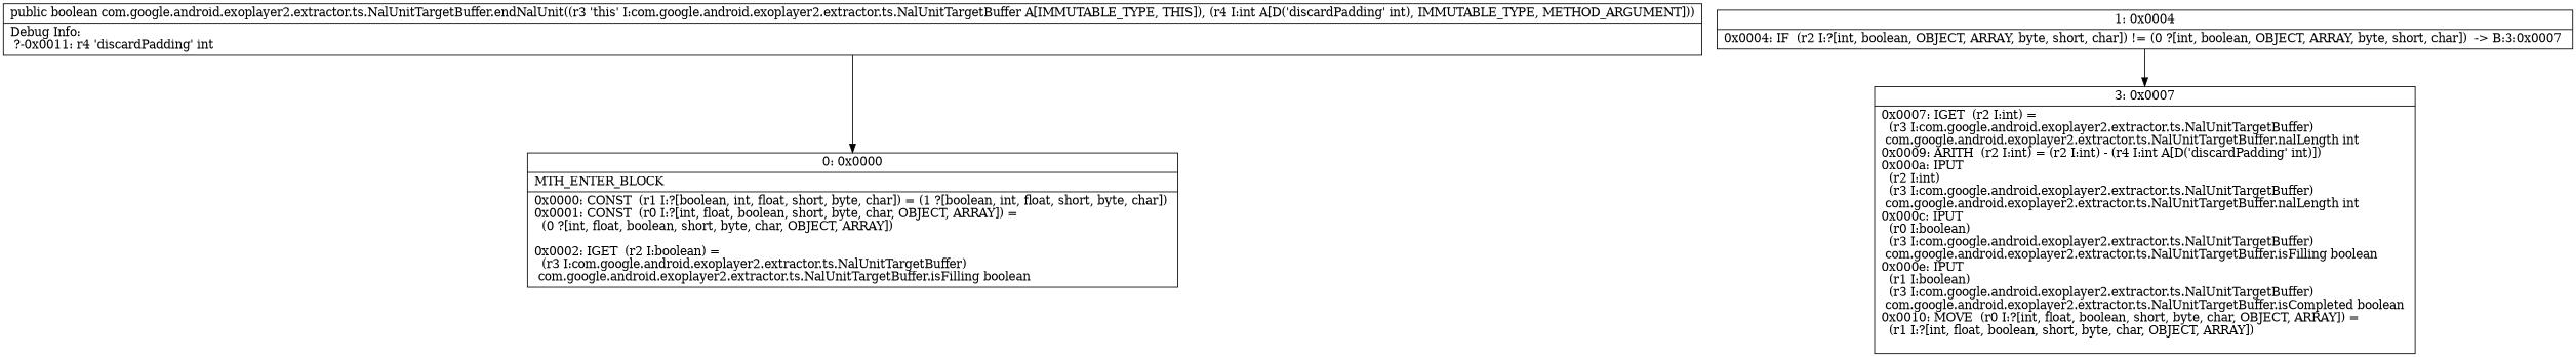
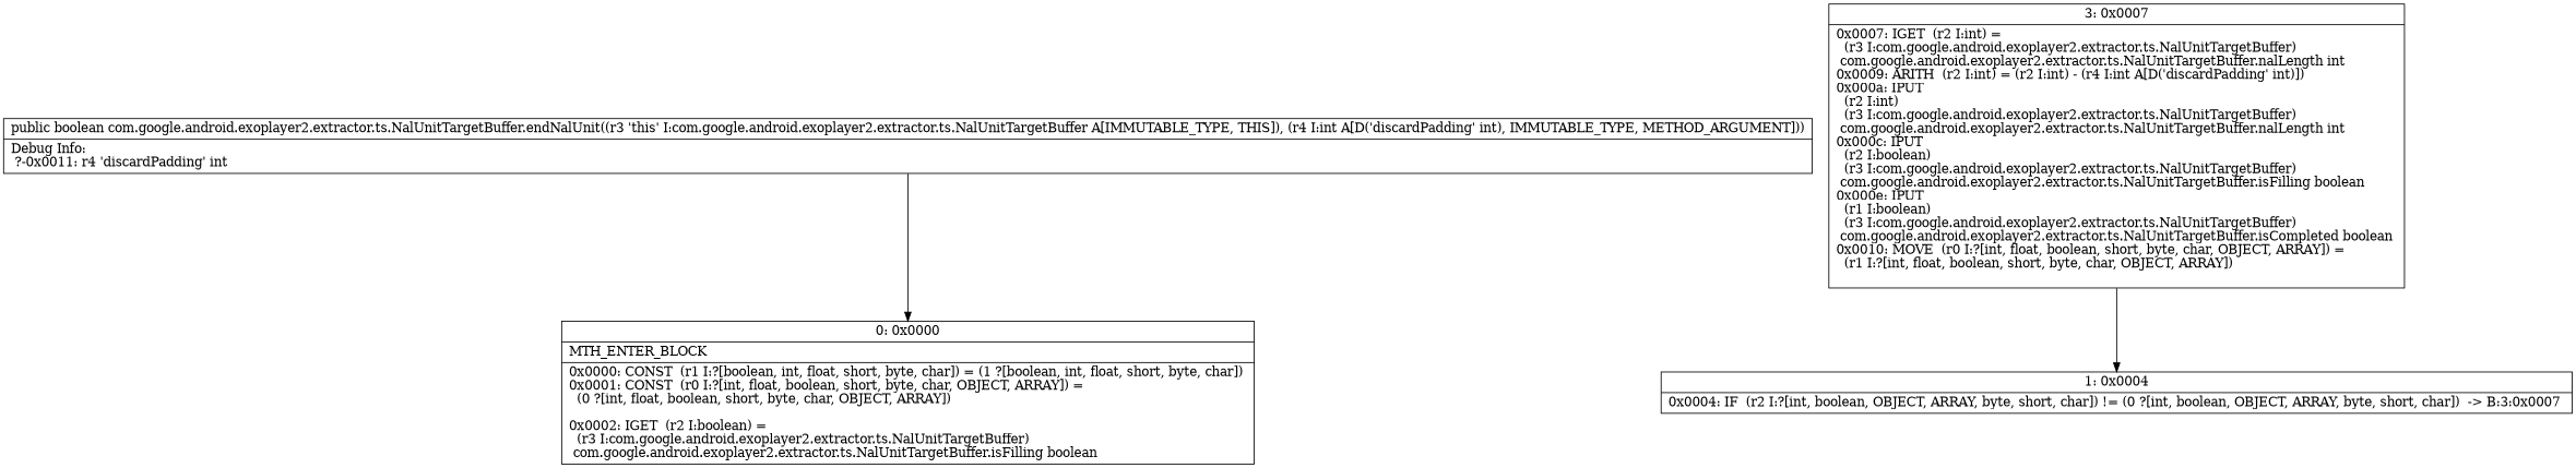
  digraph {
    node [shape=record]
    n1 [label="{0\:\ 0x0000|MTH_ENTER_BLOCK\l|0x0000: CONST  (r1 I:?[boolean, int, float, short, byte, char]) = (1 ?[boolean, int, float, short, byte, char]) \l0x0001: CONST  (r0 I:?[int, float, boolean, short, byte, char, OBJECT, ARRAY]) = \l  (0 ?[int, float, boolean, short, byte, char, OBJECT, ARRAY])\l \l0x0002: IGET  (r2 I:boolean) = \l  (r3 I:com.google.android.exoplayer2.extractor.ts.NalUnitTargetBuffer)\l com.google.android.exoplayer2.extractor.ts.NalUnitTargetBuffer.isFilling boolean \l}"]
    n2 [label="{1\:\ 0x0004|0x0004: IF  (r2 I:?[int, boolean, OBJECT, ARRAY, byte, short, char]) != (0 ?[int, boolean, OBJECT, ARRAY, byte, short, char])  \-\> B:3:0x0007 \l}"]
-   n3 [label="{3\:\ 0x0007|0x0007: IGET  (r2 I:int) = \l  (r3 I:com.google.android.exoplayer2.extractor.ts.NalUnitTargetBuffer)\l com.google.android.exoplayer2.extractor.ts.NalUnitTargetBuffer.nalLength int \l0x0009: ARITH  (r2 I:int) = (r2 I:int) \- (r4 I:int A[D('discardPadding' int)]) \l0x000a: IPUT  \l  (r2 I:int)\l  (r3 I:com.google.android.exoplayer2.extractor.ts.NalUnitTargetBuffer)\l com.google.android.exoplayer2.extractor.ts.NalUnitTargetBuffer.nalLength int \l0x000c: IPUT  \l  (r0 I:boolean)\l  (r3 I:com.google.android.exoplayer2.extractor.ts.NalUnitTargetBuffer)\l com.google.android.exoplayer2.extractor.ts.NalUnitTargetBuffer.isFilling boolean \l0x000e: IPUT  \l  (r1 I:boolean)\l  (r3 I:com.google.android.exoplayer2.extractor.ts.NalUnitTargetBuffer)\l com.google.android.exoplayer2.extractor.ts.NalUnitTargetBuffer.isCompleted boolean \l0x0010: MOVE  (r0 I:?[int, float, boolean, short, byte, char, OBJECT, ARRAY]) = \l  (r1 I:?[int, float, boolean, short, byte, char, OBJECT, ARRAY])\l \l}"]
+   n3 [label="{3\:\ 0x0007|0x0007: IGET  (r2 I:int) = \l  (r3 I:com.google.android.exoplayer2.extractor.ts.NalUnitTargetBuffer)\l com.google.android.exoplayer2.extractor.ts.NalUnitTargetBuffer.nalLength int \l0x0009: ARITH  (r2 I:int) = (r2 I:int) \- (r4 I:int A[D('discardPadding' int)]) \l0x000a: IPUT  \l  (r2 I:int)\l  (r3 I:com.google.android.exoplayer2.extractor.ts.NalUnitTargetBuffer)\l com.google.android.exoplayer2.extractor.ts.NalUnitTargetBuffer.nalLength int \l0x000c: IPUT  \l  (r2 I:boolean)\l  (r3 I:com.google.android.exoplayer2.extractor.ts.NalUnitTargetBuffer)\l com.google.android.exoplayer2.extractor.ts.NalUnitTargetBuffer.isFilling boolean \l0x000e: IPUT  \l  (r1 I:boolean)\l  (r3 I:com.google.android.exoplayer2.extractor.ts.NalUnitTargetBuffer)\l com.google.android.exoplayer2.extractor.ts.NalUnitTargetBuffer.isCompleted boolean \l0x0010: MOVE  (r0 I:?[int, float, boolean, short, byte, char, OBJECT, ARRAY]) = \l  (r1 I:?[int, float, boolean, short, byte, char, OBJECT, ARRAY])\l \l}"]
    n4 [label="{public boolean com.google.android.exoplayer2.extractor.ts.NalUnitTargetBuffer.endNalUnit((r3 'this' I:com.google.android.exoplayer2.extractor.ts.NalUnitTargetBuffer A[IMMUTABLE_TYPE, THIS]), (r4 I:int A[D('discardPadding' int), IMMUTABLE_TYPE, METHOD_ARGUMENT]))  | Debug Info:\l  ?\-0x0011: r4 'discardPadding' int\l}"]
-   n2 -> n3
+   n3 -> n2
    n4 -> n1
  }
